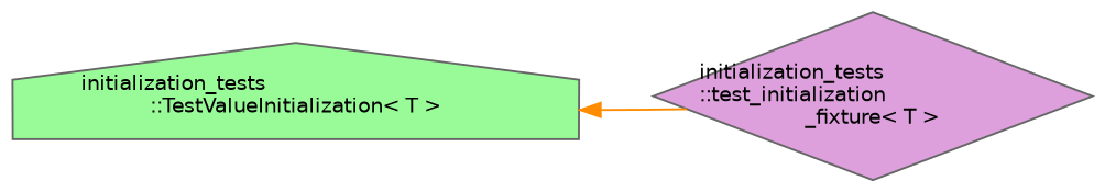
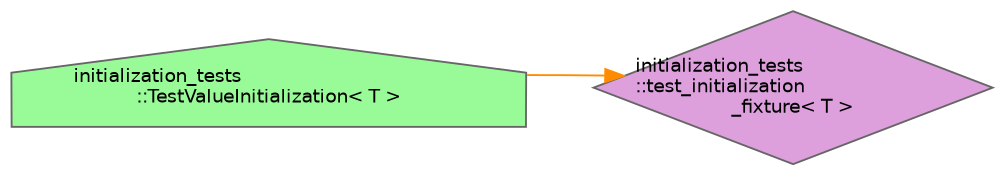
  digraph {
    rankdir=LR
    node [color=gray40 fontname=Helvetica fontsize=10 style=filled]
    n1 [fillcolor=palegreen fontcolor=black height=0.2 label="initialization_tests\l::TestValueInitialization\< T \>" shape=house width=0.4]
    n2 [fillcolor=plum height=0.2 label="initialization_tests\l::test_initialization\l_fixture\< T \>" shape=diamond width=0.4]
-   n1 -> n2 [color=darkorange dir=back fontname=Helvetica fontsize=10 labelfontname=Helvetica labelfontsize=10 style=solid]
+   n2 -> n1 [color=darkorange dir=back fontname=Helvetica fontsize=10 labelfontname=Helvetica labelfontsize=10 style=solid]
  }
